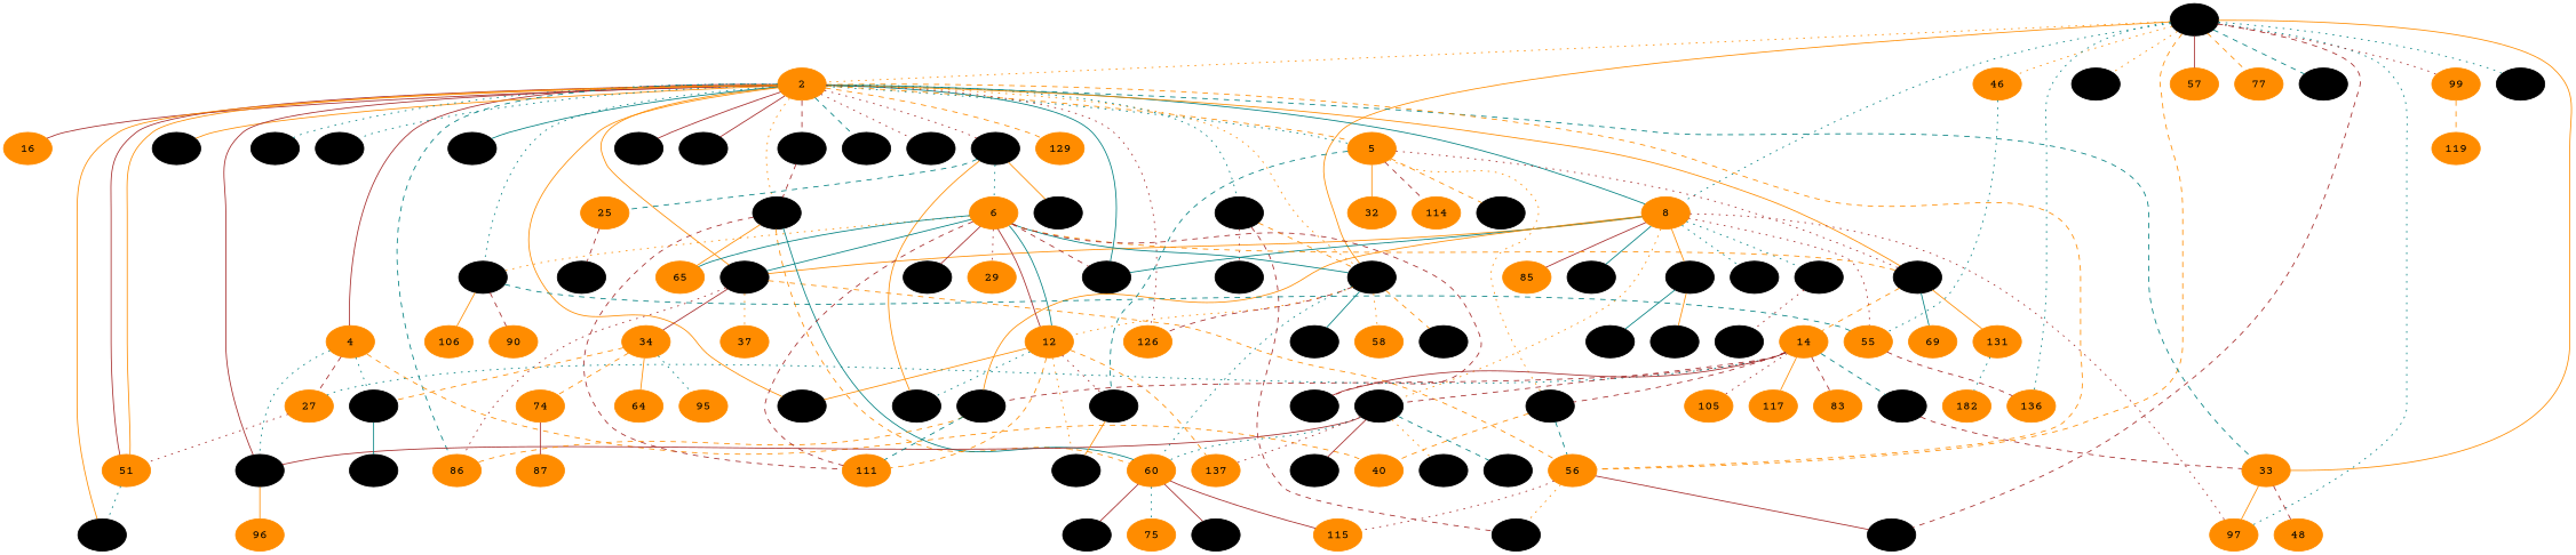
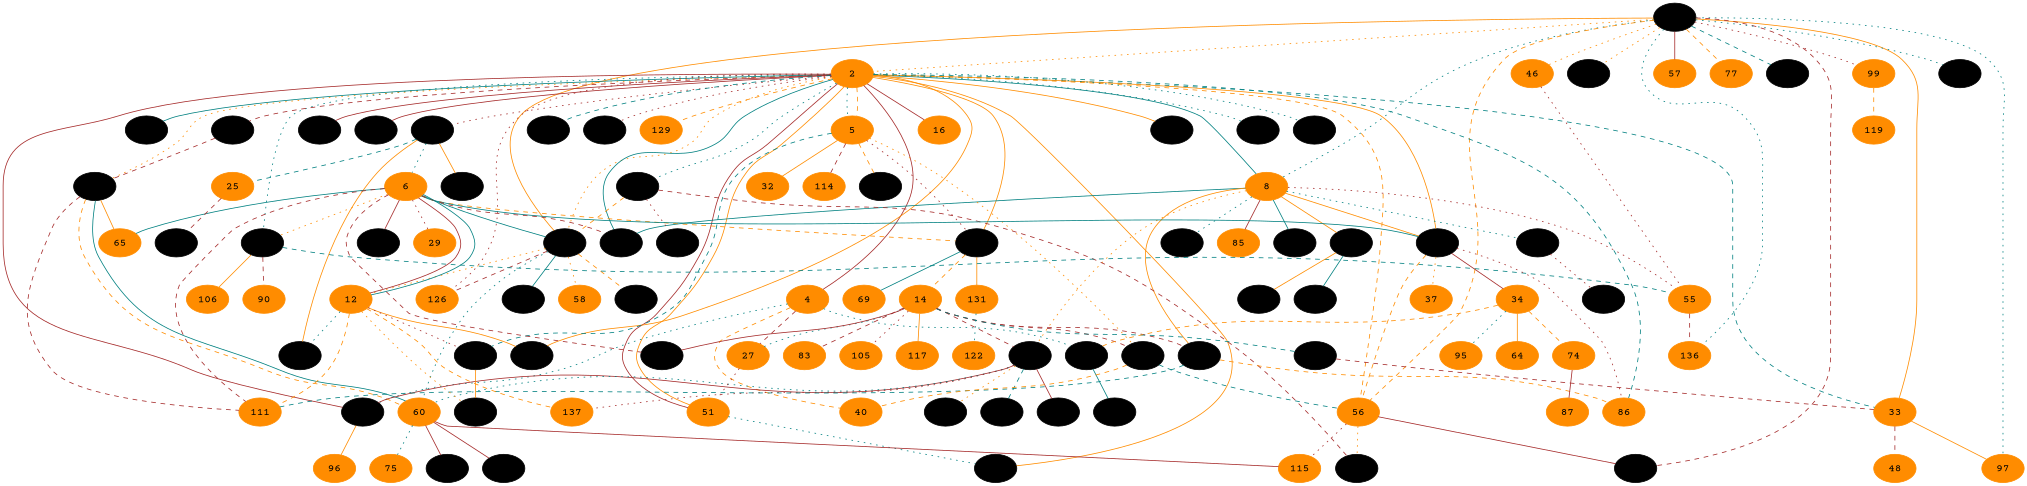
  graph {
    fontname="Courier Prime"
    node [color=black fontname="Courier Prime" style=filled]
    edge [color=darkorange fontname="Courier Prime" style=solid]
    1 [super="+31"]
    2 [color=darkorange super="+13"]
    8 [color=darkorange super="+101"]
    11
    33 [color=darkorange super="+36"]
    46 [color=darkorange]
    49
    56 [color=darkorange super="+59"]
    57 [color=darkorange]
    77 [color=darkorange]
    80
    97 [color=darkorange super="+120"]
    99 [color=darkorange]
    108
    109
    136 [color=darkorange]
    3 [super="+44"]
    4 [color=darkorange super="+43"]
    5 [color=darkorange super="+95"]
    9
    10 [super="+128"]
    16 [color=darkorange]
    19 [super="+66"]
    20 [super="+22"]
    28
    41
    45
    47
    51 [color=darkorange super="+134"]
    54
    62
    68
    70 [super="+98"]
    71 [super="+132"]
    72 [super="+110"]
    84
    86 [color=darkorange]
    89
    113
    124
    126 [color=darkorange]
    129 [color=darkorange]
    17 [super="+21"]
    26 [super="+92"]
    38
    55 [color=darkorange super="+116"]
    73 [super="+100"]
    78
    85 [color=darkorange]
    94
    12 [color=darkorange super="+15"]
    58 [color=darkorange]
    60 [color=darkorange super="+107"]
    63
    102
    48 [color=darkorange]
    133
    115 [color=darkorange]
    119 [color=darkorange]
    6 [color=darkorange super="+67"]
    25 [color=darkorange]
    50
    123
    27 [color=darkorange]
    40 [color=darkorange]
    82
    7
    18 [super="+125"]
    30
    32 [color=darkorange super="+135"]
    114 [color=darkorange]
    81 [super="+103"]
    14 [color=darkorange super="+52"]
    69 [color=darkorange]
    131 [color=darkorange]
    90 [color=darkorange]
    106 [color=darkorange]
    34 [color=darkorange super="+104"]
    37 [color=darkorange super="+53"]
    65 [color=darkorange]
    111 [color=darkorange]
    96 [color=darkorange]
    23
    29 [color=darkorange]
    79
    42
    127
    130
    137 [color=darkorange]
    39
    88
    91
    93
    112
    118
    24
    83 [color=darkorange super="+121"]
    105 [color=darkorange]
    117 [color=darkorange]
-   122 [color=darkorange label=182]
+   122 [color=darkorange]
    61
    75 [color=darkorange]
    76
    n104 [color=darkorange label=95]
    64 [color=darkorange]
    74 [color=darkorange]
    87 [color=darkorange]
    1 -- 2 [style=dotted]
    1 -- 8 [color=teal style=dotted weight=2]
    1 -- 11
    1 -- 33
    1 -- 46 [style=dotted]
    1 -- 49 [style=dotted]
    1 -- 56 [style=dashed]
    1 -- 57 [color=brown]
    1 -- 77 [style=dashed]
    1 -- 80 [color=teal style=dashed]
    1 -- 97 [color=teal style=dotted weight=2]
    1 -- 99 [color=brown style=dotted]
    1 -- 108 [color=brown style=dashed]
    1 -- 109 [color=teal style=dotted]
    1 -- 136 [color=teal style=dotted]
    2 -- 8 [color=teal weight=2]
    2 -- 11 [style=dotted]
    2 -- 33 [color=teal style=dashed]
    2 -- 56 [style=dashed]
    2 -- 3 [color=brown style=dotted]
    2 -- 4 [color=brown weight=2]
    2 -- 5 [color=teal style=dotted weight=2]
    2 -- 5 [style=dashed]
    2 -- 9 [color=teal style=dotted]
    2 -- 10 [weight=2]
    2 -- 16 [color=brown]
    2 -- 19 [color=teal style=dotted]
    2 -- 20
    2 -- 28
    2 -- 41 [color=brown style=dashed]
    2 -- 45 [color=teal style=dotted]
    2 -- 47 [color=teal style=dotted]
    2 -- 51 [color=brown]
    2 -- 51
    2 -- 54 [style=dotted]
    2 -- 62 [color=teal]
    2 -- 68
    2 -- 70 [color=teal]
    2 -- 71 [color=brown]
    2 -- 72 [color=brown]
    2 -- 84 [color=brown]
    2 -- 86 [color=teal style=dashed]
    2 -- 89
    2 -- 113 [color=teal style=dashed]
    2 -- 124 [color=brown style=dotted]
    2 -- 126 [color=brown style=dotted]
    2 -- 129 [style=dashed]
-   8 -- 97 [color=brown style=dotted weight=2]
    8 -- 20
    8 -- 70 [color=teal]
    8 -- 17 [style=dotted]
    8 -- 26
    8 -- 38 [color=teal style=dotted]
    8 -- 55 [color=brown style=dotted]
    8 -- 73
    8 -- 78 [color=teal style=dotted]
    8 -- 85 [color=brown]
    8 -- 94 [color=teal]
    11 -- 126 [color=brown style=dashed]
    11 -- 12 [style=dotted]
    11 -- 58 [style=dotted]
    11 -- 60 [color=teal style=dotted]
    11 -- 63 [style=dashed]
    11 -- 102 [color=teal]
    33 -- 97
    33 -- 48 [color=brown style=dashed]
-   46 -- 55 [color=teal style=dotted]
+   46 -- 55 [color=brown style=dotted]
    56 -- 108 [color=brown]
    56 -- 133 [style=dotted]
    56 -- 115 [color=brown style=dotted]
    99 -- 119 [style=dashed]
    3 -- 6 [color=teal style=dotted]
    3 -- 25 [color=teal style=dashed weight=2]
    3 -- 50
    3 -- 123
    4 -- 71 [color=teal style=dotted weight=2]
    4 -- 27 [color=brown style=dashed]
    4 -- 40 [style=dashed]
    4 -- 82 [color=teal style=dotted]
    5 -- 10 [color=brown style=dotted]
    5 -- 7 [style=dashed]
    5 -- 18 [color=teal style=dashed]
    5 -- 30 [style=dotted]
    5 -- 32
    5 -- 114 [color=brown style=dashed]
    9 -- 11 [style=dashed]
    9 -- 133 [color=brown style=dashed]
    9 -- 81 [color=brown style=dotted]
    10 -- 14 [style=dashed]
    10 -- 69 [color=teal]
    10 -- 131
    19 -- 55 [color=teal style=dashed]
    19 -- 90 [color=brown style=dashed]
    19 -- 106
    20 -- 56 [style=dashed]
    20 -- 86 [color=brown style=dotted]
    20 -- 34 [color=brown]
    20 -- 37 [style=dotted]
    41 -- 54 [color=brown style=dashed]
    51 -- 89 [color=teal style=dotted]
    54 -- 60 [style=dashed]
    54 -- 60 [color=teal]
    54 -- 65
    54 -- 111 [color=brown style=dashed]
    71 -- 96
    17 -- 71 [color=brown]
    17 -- 60 [color=teal style=dotted]
    17 -- 137 [color=brown style=dotted]
    17 -- 39 [style=dotted]
    17 -- 88 [color=teal style=dashed]
    17 -- 91 [color=brown]
    26 -- 93 [color=teal]
    26 -- 112
    38 -- 118 [color=brown style=dotted]
    55 -- 136 [color=brown style=dashed]
    73 -- 86 [style=dashed]
    73 -- 111 [color=teal style=dashed]
    12 -- 68
    12 -- 50 [color=teal style=dotted]
    12 -- 18 [color=brown style=dotted]
    12 -- 111 [style=dashed]
    12 -- 130 [style=dotted]
    12 -- 137 [style=dashed]
    60 -- 115 [color=brown]
    60 -- 61 [color=brown]
    60 -- 75 [color=teal style=dotted]
    60 -- 76 [color=brown]
    6 -- 11 [color=teal]
    6 -- 10 [style=dashed]
    6 -- 19 [style=dotted]
    6 -- 20 [color=teal]
    6 -- 70 [color=brown style=dashed]
    6 -- 12 [color=brown]
    6 -- 12 [color=teal]
    6 -- 65 [color=teal]
    6 -- 111 [color=brown style=dashed]
    6 -- 23 [color=brown]
    6 -- 29 [color=brown style=dotted]
    6 -- 79 [color=brown style=dashed]
    25 -- 42 [color=brown style=dashed]
    27 -- 51 [color=brown style=dotted]
    82 -- 127 [color=teal]
    18 -- 130
    30 -- 56 [color=teal style=dashed]
    30 -- 40 [style=dashed]
    14 -- 17 [color=brown style=dashed]
    14 -- 73 [color=brown style=dashed]
    14 -- 27 [color=teal style=dotted]
    14 -- 30 [color=brown style=dashed]
    14 -- 79 [color=brown]
    14 -- 24 [color=teal style=dashed]
    14 -- 83 [color=brown style=dashed]
    14 -- 105 [color=brown style=dotted]
    14 -- 117
    131 -- 122 [color=teal style=dotted]
    34 -- 82 [style=dashed]
    34 -- n104 [color=teal style=dotted]
    34 -- 64
    34 -- 74 [style=dashed]
    24 -- 33 [color=brown style=dashed]
    74 -- 87 [color=brown]
  }
